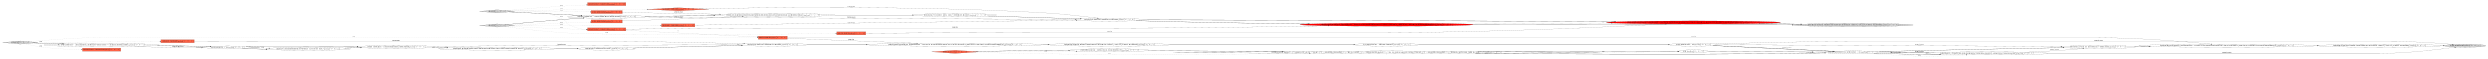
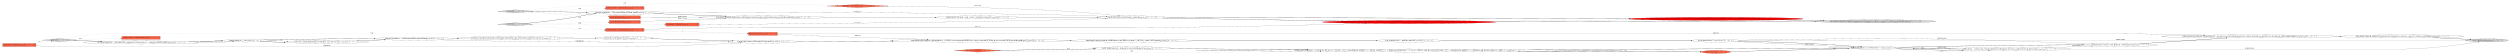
  digraph {
    fontname="Courier Prime"
    rankdir=LR
    node [fillcolor=white fontname="Courier Prime" shape=ellipse style=filled]
    edge [fontname="Courier Prime" style=bold]
    n1 [fillcolor=red label="CompletableFuture<JobStatus> jobStatusFuture = FutureUtils.retrySuccessfulWithDelay(null,Time.milliseconds(50),deadline,null,TestingUtils.defaultScheduledExecutor())@@@7@@@['0', '1', '0']"]
    n2 [fillcolor=lightgray label="assertEquals(JobStatus.FINISHED,jobStatusFuture.get(deadline.timeLeft().toMillis(),TimeUnit.MILLISECONDS))@@@8@@@['1', '1', '0']"]
    n3 [fillcolor=red label="CompletableFuture<JobStatus> jobStatusFuture = FutureUtils.retrySuccesfulWithDelay(null,Time.milliseconds(50),deadline,null,TestingUtils.defaultScheduledExecutor())@@@7@@@['1', '0', '0']"]
    n4 [label="URL savepointResource = .getClassLoader().getResource(\"operatorstate/\" + getMigrationSavepointName())@@@3@@@['0', '0', '1']"]
    n5 [label="savepointResource == null@@@4@@@['0', '0', '1']" shape=diamond]
    n6 [label="JobGraph jobToMigrate = createJobGraph(ExecutionMode.MIGRATE)@@@7@@@['0', '0', '1']"]
    n7 [label="throw new IllegalArgumentException(\"Savepoint file does not exist.\")@@@5@@@['0', '0', '1']"]
    n8 [label="assertEquals(JobStatus.CANCELED,jobCanceledFuture.get(deadline.timeLeft().toMillis(),TimeUnit.MILLISECONDS))@@@28@@@['0', '0', '1']"]
    n9 [fillcolor=lightgray label="return savepointPath@@@29@@@['0', '0', '1']"]
    n10 [label="jobToRestore.setSavepointRestoreSettings(SavepointRestoreSettings.forPath(savepointPath,allowNonRestoredState))@@@4@@@['1', '1', '0']"]
    n11 [label="assertNotNull(\"Job doesn't have a JobID.\",jobToRestore.getJobID())@@@5@@@['1', '1', '0']"]
    n12 [label="clusterClient.submitJob(jobToRestore,classLoader)@@@6@@@['1', '1', '0']"]
    n13 [fillcolor=lightgray label="migrateJob['0', '0', '1']" shape=diamond]
    n14 [fillcolor=tomato label="ClusterClient<?> clusterClient@@@2@@@['0', '0', '1']" shape=box]
    n15 [fillcolor=tomato label="Deadline deadline@@@2@@@['0', '0', '1']" shape=box]
    n16 [fillcolor=tomato label="ClassLoader classLoader@@@2@@@['0', '0', '1']" shape=box]
    n17 [label="CompletableFuture<JobStatus> jobCanceledFuture = FutureUtils.retrySuccesfulWithDelay(null,Time.milliseconds(50),deadline,null,TestingUtils.defaultScheduledExecutor())@@@27@@@['0', '0', '1']"]
    n18 [label="CompletableFuture<JobStatus> jobRunningFuture = FutureUtils.retrySuccesfulWithDelay(null,Time.milliseconds(50),deadline,null,TestingUtils.defaultScheduledExecutor())@@@11@@@['0', '0', '1']"]
    n19 [label="clusterClient.submitJob(jobToMigrate,classLoader)@@@10@@@['0', '0', '1']"]
    n20 [label="String savepointPath = null@@@14@@@['0', '0', '1']"]
    n21 [label="deadline.hasTimeLeft() && savepointPath == null@@@15@@@['0', '0', '1']" shape=diamond]
    n22 [label="assertNotNull(\"Could not take savepoint.\",savepointPath)@@@26@@@['0', '0', '1']"]
    n23 [label="savepointPath = clusterClient.cancelWithSavepoint(jobToMigrate.getJobID(),targetDirectory.getAbsolutePath())@@@17@@@['0', '0', '1']"]
    n24 [label="jobToMigrate.setSavepointRestoreSettings(SavepointRestoreSettings.forPath(savepointResource.getFile()))@@@8@@@['0', '0', '1']"]
    n25 [label="File targetDirectory = tmpFolder.newFolder()@@@13@@@['0', '0', '1']"]
    n26 [fillcolor=tomato label="Exception e@@@19@@@['0', '0', '1']" shape=diamond]
    n27 [label="!(exceptionString.matches(\"(.*)*.*savepoint for the job .* failed(.*)*\") || exceptionString.matches(\"(.*)*.*was not running(.*)*\") || exceptionString.matches(\"(.*)*.*Not all required tasks are currently running(.*)*\") || exceptionString.matches(\"(.*)*.*Checkpoint was declined \(tasks not ready\)(.*)*\"))@@@21@@@['0', '0', '1']" shape=diamond]
    n28 [label="String exceptionString = ExceptionUtils.stringifyException(e)@@@20@@@['0', '0', '1']"]
-   n29 [label="throw e@@@22@@@['0', '0', '1']"]
+   n29 [fillcolor=tomato label="throw e@@@22@@@['0', '0', '1']"]
    n30 [label="assertNotNull(jobToMigrate.getJobID())@@@9@@@['0', '0', '1']"]
    n31 [label="JobGraph jobToRestore = createJobGraph(ExecutionMode.RESTORE)@@@3@@@['1', '1', '0']"]
    n32 [fillcolor=tomato label="ClusterClient<?> clusterClient@@@2@@@['1', '1', '0']" shape=box]
    n33 [fillcolor=tomato label="String savepointPath@@@2@@@['0', '1', '0']" shape=box]
    n34 [fillcolor=tomato label="ClassLoader classLoader@@@2@@@['0', '1', '0']" shape=box]
    n35 [fillcolor=tomato label="ClusterClient<?> clusterClient@@@2@@@['1', '0', '0']" shape=box]
    n36 [fillcolor=tomato label="ClassLoader classLoader@@@2@@@['1', '0', '0']" shape=diamond]
    n37 [label="assertEquals(JobStatus.RUNNING,jobRunningFuture.get(deadline.timeLeft().toMillis(),TimeUnit.MILLISECONDS))@@@12@@@['0', '0', '1']"]
-   n38 [fillcolor=tomato label="Deadline deadline@@@2@@@['0', '1', '0']" shape=box]
    n39 [fillcolor=lightgray label="restoreJob['1', '0', '0']" shape=diamond]
    n40 [fillcolor=tomato label="String savepointPath@@@2@@@['1', '0', '0']" shape=box]
    n41 [fillcolor=lightgray label="restoreJob['0', '1', '0']" shape=diamond]
    n1 -> n2
    n3 -> n1 [label=0 style=dashed]
    n3 -> n2
    n4 -> n5 [label=savepointResource style=solid]
    n4 -> n5
    n5 -> n6
    n5 -> n7
    n5 -> n7 [label=true style=dotted]
    n6 -> n19 [label=jobToMigrate style=solid]
    n6 -> n24
    n7 -> n6
    n8 -> n9
    n10 -> n11
    n11 -> n12
    n12 -> n1
    n12 -> n3
    n13 -> n4
    n13 -> n14 [label=true style=dotted]
    n13 -> n15 [label=true style=dotted]
-   n13 -> n16 [label=true style=dotted]
+   n16 -> n13 [label=true style=dotted]
    n15 -> n17 [label=deadline style=solid]
    n15 -> n18 [label=deadline style=solid]
    n16 -> n19 [label=classLoader style=solid]
    n17 -> n8
    n18 -> n37
    n19 -> n18
    n20 -> n9 [label=savepointPath style=solid]
    n20 -> n21 [label=savepointPath style=solid]
    n20 -> n21
    n20 -> n22 [label=savepointPath style=solid]
    n21 -> n22
    n21 -> n23
    n21 -> n23 [label=true style=dotted]
    n22 -> n17
    n23 -> n9 [label=savepointPath style=solid]
    n23 -> n21 [label=savepointPath style=solid]
    n23 -> n21
    n23 -> n22 [label=savepointPath style=solid]
    n24 -> n30
    n25 -> n20
    n26 -> n27 [label=true style=dotted]
    n26 -> n28 [label=true style=dotted]
    n26 -> n28
    n27 -> n21
    n27 -> n29 [label=true style=dotted]
    n27 -> n29
    n28 -> n27
    n29 -> n21
    n30 -> n19
    n31 -> n10
    n31 -> n12 [label=jobToRestore style=solid]
    n32 -> n3 [label=deadline style=solid]
    n32 -> n15 [label=0 style=dashed]
    n33 -> n10 [label=savepointPath style=solid]
    n34 -> n12 [label=classLoader style=solid]
    n36 -> n12 [label=classLoader style=solid]
    n37 -> n25
-   n38 -> n1 [label=deadline style=solid]
    n39 -> n31
    n39 -> n32 [label=true style=dotted]
    n39 -> n35 [label=true style=dotted]
    n39 -> n36 [label=true style=dotted]
    n39 -> n40 [label=true style=dotted]
    n40 -> n10 [label=savepointPath style=solid]
    n41 -> n31
    n41 -> n32 [label=true style=dotted]
    n41 -> n33 [label=true style=dotted]
    n41 -> n34 [label=true style=dotted]
-   n41 -> n38 [label=true style=dotted]
  }
